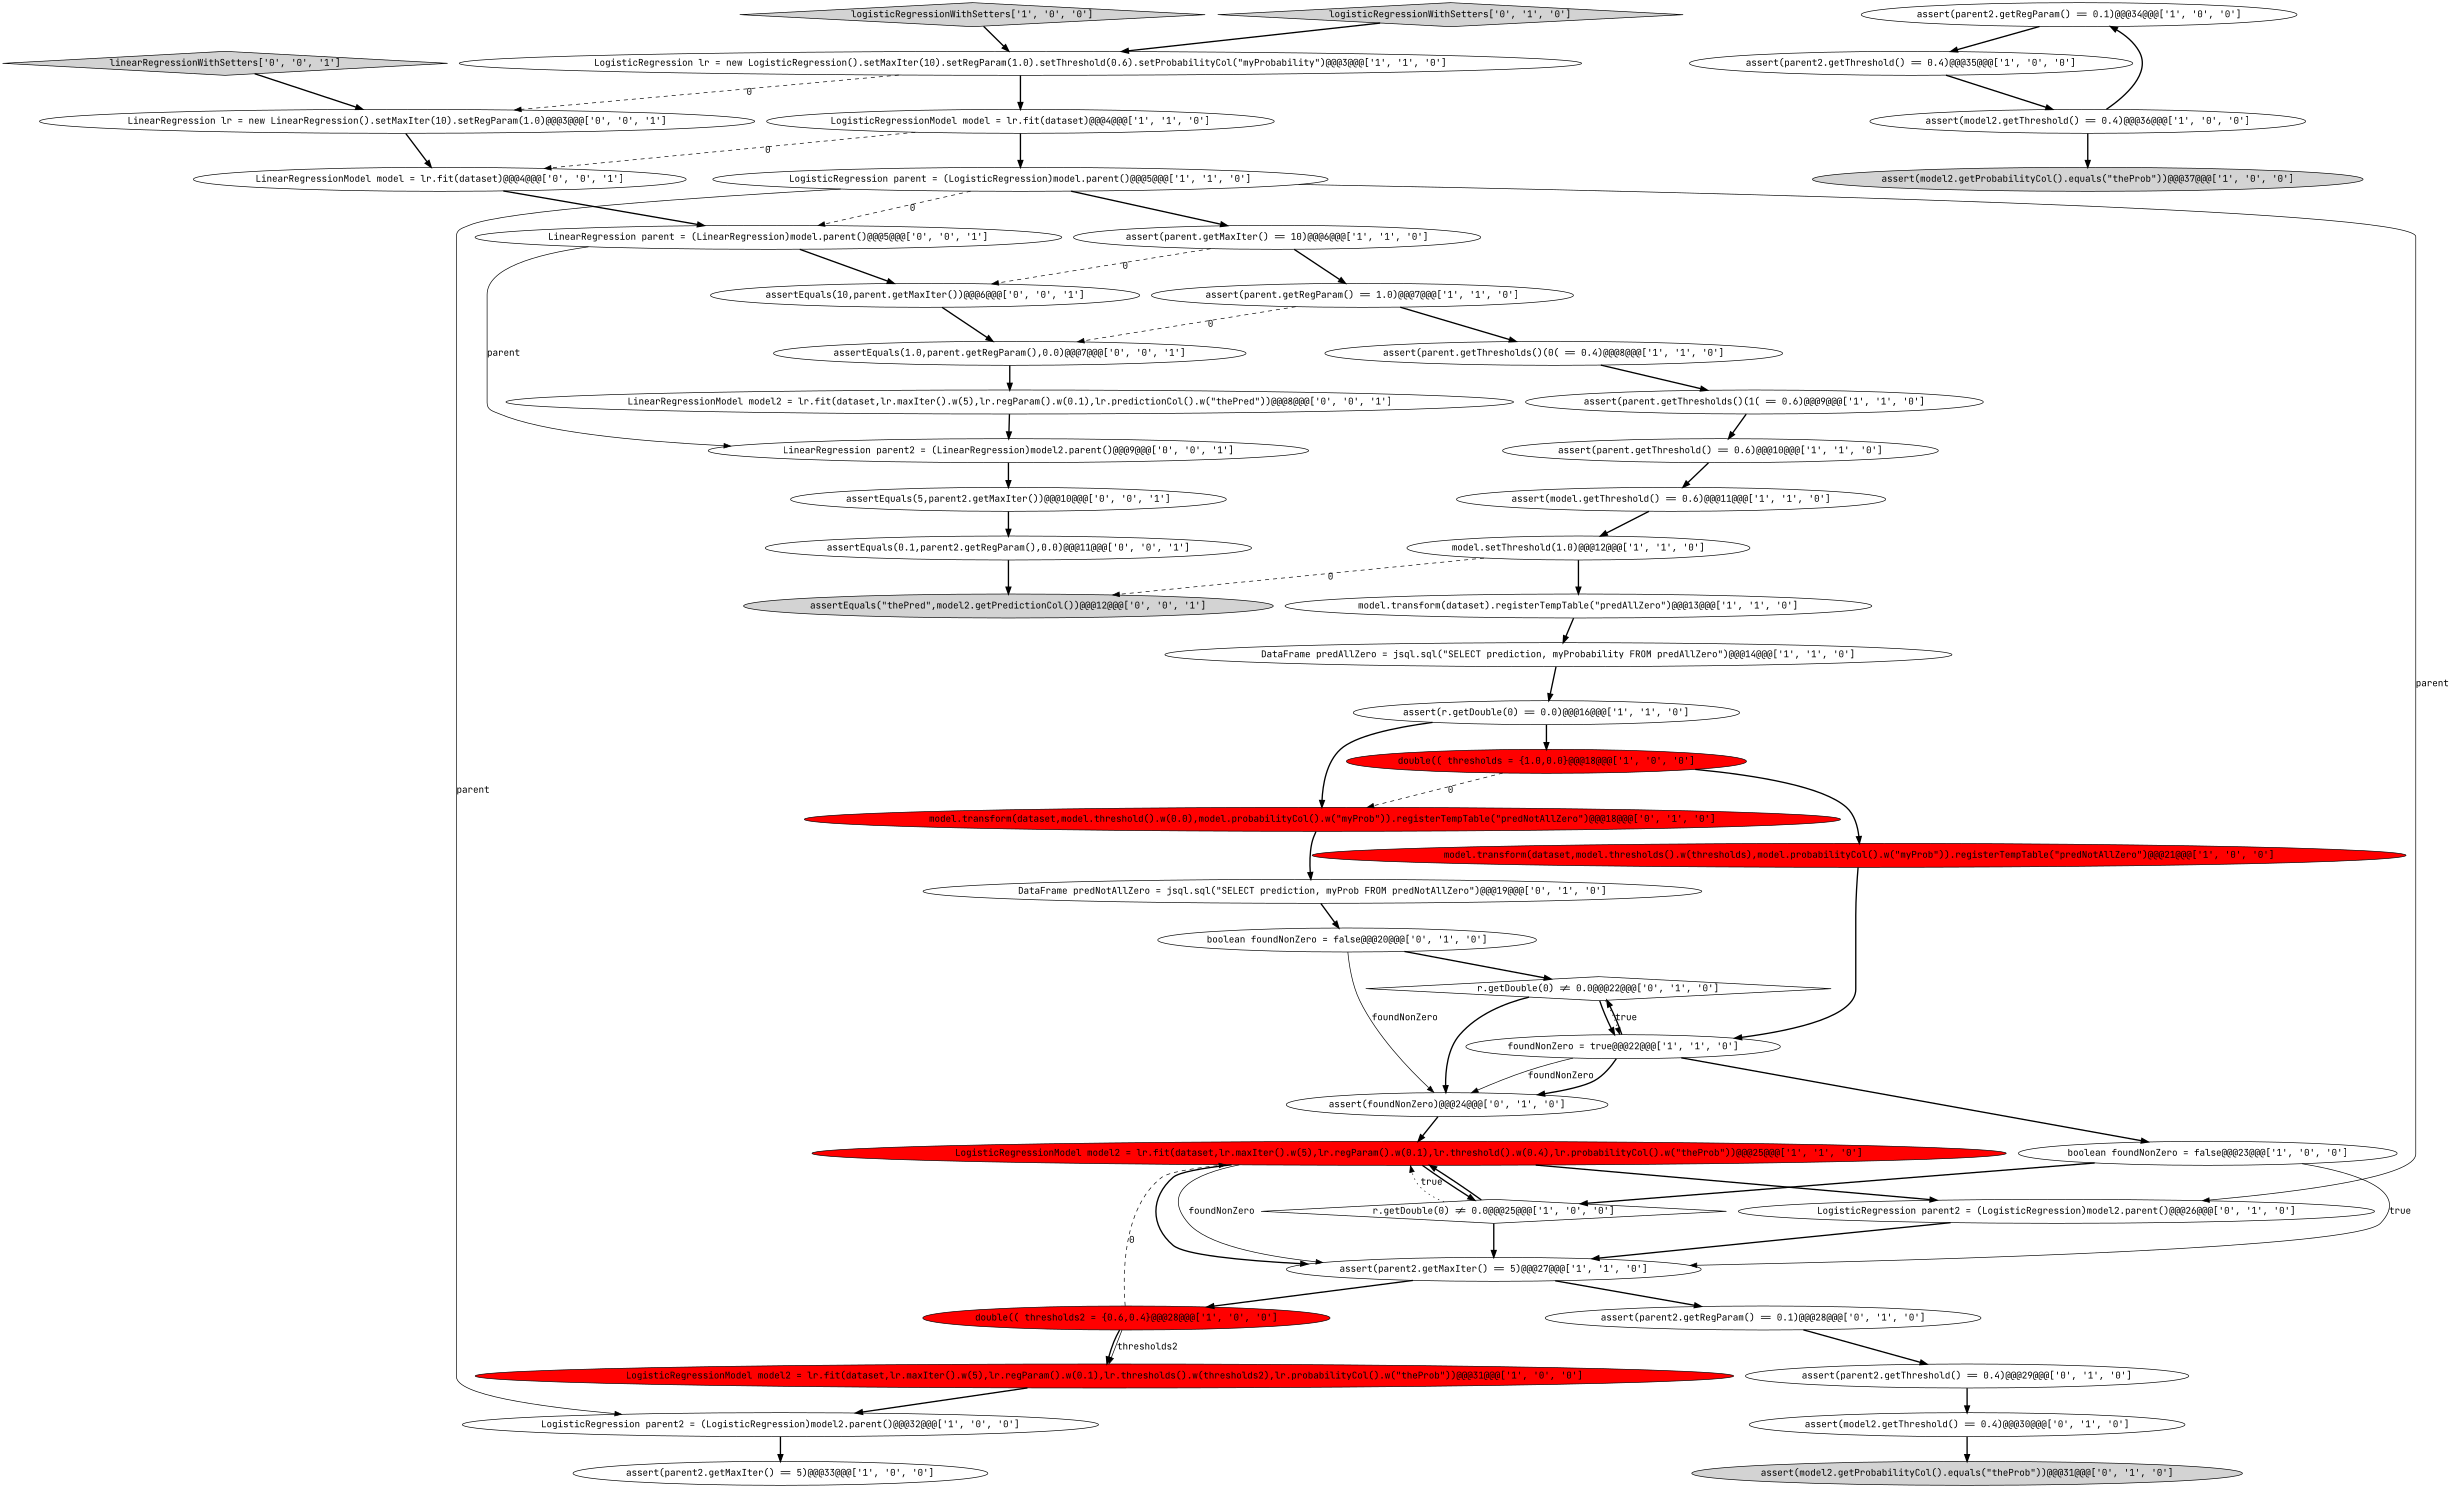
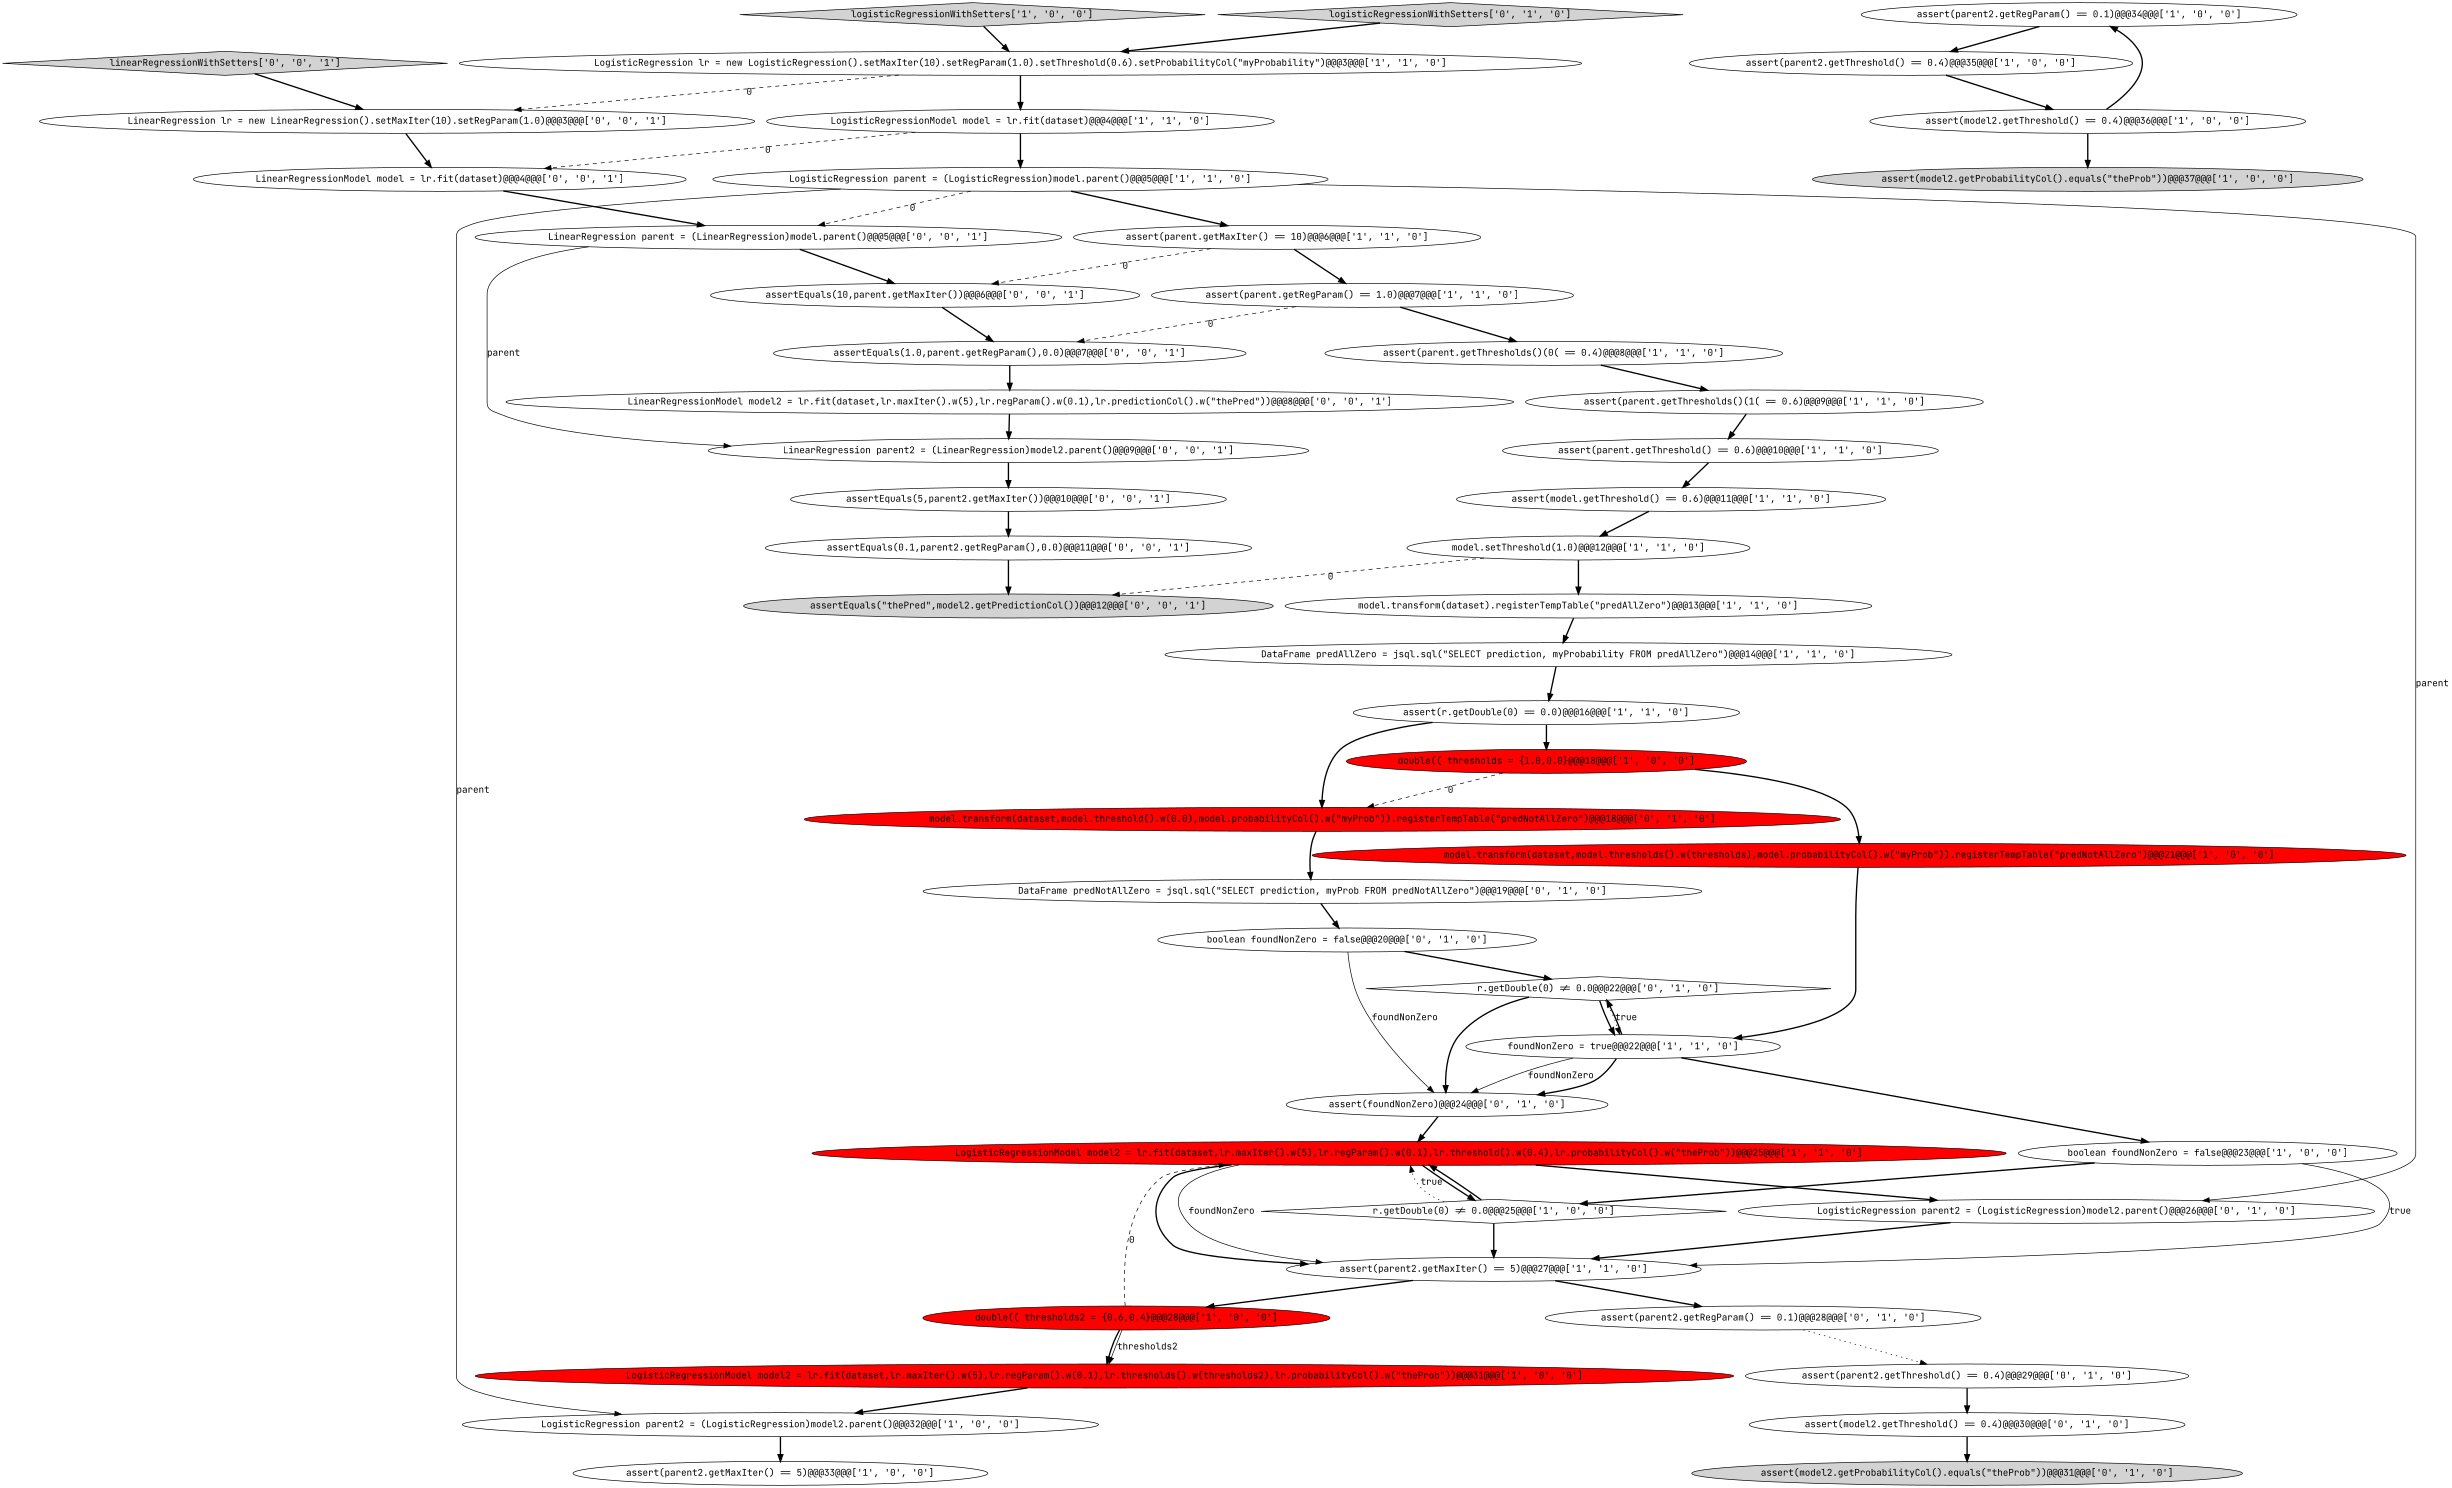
  digraph {
    fontname="JetBrains Mono"
    node [fillcolor=white fontname="JetBrains Mono" shape=ellipse style=filled]
    edge [fontname="JetBrains Mono" style=bold]
    n1 [fillcolor=red label="model.transform(dataset,model.threshold().w(0.0),model.probabilityCol().w(\"myProb\")).registerTempTable(\"predNotAllZero\")@@@18@@@['0', '1', '0']"]
    n2 [label="DataFrame predNotAllZero = jsql.sql(\"SELECT prediction, myProb FROM predNotAllZero\")@@@19@@@['0', '1', '0']"]
    n3 [label="boolean foundNonZero = false@@@20@@@['0', '1', '0']"]
    n4 [label="LogisticRegression parent = (LogisticRegression)model.parent()@@@5@@@['1', '1', '0']"]
    n5 [label="LogisticRegression parent2 = (LogisticRegression)model2.parent()@@@26@@@['0', '1', '0']"]
    n6 [label="assert(parent.getMaxIter() == 10)@@@6@@@['1', '1', '0']"]
    n7 [label="LinearRegression parent = (LinearRegression)model.parent()@@@5@@@['0', '0', '1']"]
    n8 [label="LogisticRegression parent2 = (LogisticRegression)model2.parent()@@@32@@@['1', '0', '0']"]
    n9 [label="assert(parent2.getMaxIter() == 5)@@@27@@@['1', '1', '0']"]
    n10 [label="assertEquals(10,parent.getMaxIter())@@@6@@@['0', '0', '1']"]
    n11 [label="assert(parent.getRegParam() == 1.0)@@@7@@@['1', '1', '0']"]
    n12 [label="LinearRegression parent2 = (LinearRegression)model2.parent()@@@9@@@['0', '0', '1']"]
    n13 [label="assert(parent2.getMaxIter() == 5)@@@33@@@['1', '0', '0']"]
    n14 [fillcolor=lightgray label="linearRegressionWithSetters['0', '0', '1']" shape=diamond]
    n15 [label="LinearRegression lr = new LinearRegression().setMaxIter(10).setRegParam(1.0)@@@3@@@['0', '0', '1']"]
    n16 [label="LinearRegressionModel model = lr.fit(dataset)@@@4@@@['0', '0', '1']"]
    n17 [fillcolor=red label="double(( thresholds2 = {0.6,0.4}@@@28@@@['1', '0', '0']"]
    n18 [label="assert(parent2.getRegParam() == 0.1)@@@28@@@['0', '1', '0']"]
    n19 [label="assert(parent2.getRegParam() == 0.1)@@@34@@@['1', '0', '0']"]
    n20 [label="assert(parent2.getThreshold() == 0.4)@@@35@@@['1', '0', '0']"]
    n21 [label="assert(model2.getThreshold() == 0.4)@@@36@@@['1', '0', '0']"]
    n22 [label="assertEquals(1.0,parent.getRegParam(),0.0)@@@7@@@['0', '0', '1']"]
    n23 [label="LinearRegressionModel model2 = lr.fit(dataset,lr.maxIter().w(5),lr.regParam().w(0.1),lr.predictionCol().w(\"thePred\"))@@@8@@@['0', '0', '1']"]
    n24 [fillcolor=red label="model.transform(dataset,model.thresholds().w(thresholds),model.probabilityCol().w(\"myProb\")).registerTempTable(\"predNotAllZero\")@@@21@@@['1', '0', '0']"]
    n25 [label="foundNonZero = true@@@22@@@['1', '1', '0']"]
    n26 [label="assert(foundNonZero)@@@24@@@['0', '1', '0']"]
    n27 [label="r.getDouble(0) != 0.0@@@22@@@['0', '1', '0']" shape=diamond]
    n28 [label="boolean foundNonZero = false@@@23@@@['1', '0', '0']"]
    n29 [fillcolor=lightgray label="logisticRegressionWithSetters['1', '0', '0']" shape=diamond]
    n30 [label="LogisticRegression lr = new LogisticRegression().setMaxIter(10).setRegParam(1.0).setThreshold(0.6).setProbabilityCol(\"myProbability\")@@@3@@@['1', '1', '0']"]
    n31 [label="LogisticRegressionModel model = lr.fit(dataset)@@@4@@@['1', '1', '0']"]
    n32 [label="model.transform(dataset).registerTempTable(\"predAllZero\")@@@13@@@['1', '1', '0']"]
    n33 [label="DataFrame predAllZero = jsql.sql(\"SELECT prediction, myProbability FROM predAllZero\")@@@14@@@['1', '1', '0']"]
    n34 [label="assert(r.getDouble(0) == 0.0)@@@16@@@['1', '1', '0']"]
    n35 [fillcolor=red label="LogisticRegressionModel model2 = lr.fit(dataset,lr.maxIter().w(5),lr.regParam().w(0.1),lr.threshold().w(0.4),lr.probabilityCol().w(\"theProb\"))@@@25@@@['1', '1', '0']"]
    n36 [label="r.getDouble(0) != 0.0@@@25@@@['1', '0', '0']" shape=diamond]
    n37 [label="assert(parent.getThresholds()(0( == 0.4)@@@8@@@['1', '1', '0']"]
    n38 [label="assert(parent.getThresholds()(1( == 0.6)@@@9@@@['1', '1', '0']"]
    n39 [label="assert(parent.getThreshold() == 0.6)@@@10@@@['1', '1', '0']"]
    n40 [label="assert(model.getThreshold() == 0.6)@@@11@@@['1', '1', '0']"]
    n41 [fillcolor=red label="LogisticRegressionModel model2 = lr.fit(dataset,lr.maxIter().w(5),lr.regParam().w(0.1),lr.thresholds().w(thresholds2),lr.probabilityCol().w(\"theProb\"))@@@31@@@['1', '0', '0']"]
    n42 [fillcolor=red label="double(( thresholds = {1.0,0.0}@@@18@@@['1', '0', '0']"]
    n43 [label="assert(parent2.getThreshold() == 0.4)@@@29@@@['0', '1', '0']"]
    n44 [label="assert(model2.getThreshold() == 0.4)@@@30@@@['0', '1', '0']"]
    n45 [label="assertEquals(5,parent2.getMaxIter())@@@10@@@['0', '0', '1']"]
    n46 [fillcolor=lightgray label="assertEquals(\"thePred\",model2.getPredictionCol())@@@12@@@['0', '0', '1']"]
    n47 [label="assertEquals(0.1,parent2.getRegParam(),0.0)@@@11@@@['0', '0', '1']"]
    n48 [fillcolor=lightgray label="assert(model2.getProbabilityCol().equals(\"theProb\"))@@@37@@@['1', '0', '0']"]
    n49 [fillcolor=lightgray label="assert(model2.getProbabilityCol().equals(\"theProb\"))@@@31@@@['0', '1', '0']"]
    n50 [fillcolor=lightgray label="logisticRegressionWithSetters['0', '1', '0']" shape=diamond]
    n51 [label="model.setThreshold(1.0)@@@12@@@['1', '1', '0']"]
    n1 -> n2
    n2 -> n3
    n3 -> n26 [label=foundNonZero style=solid]
    n3 -> n27
    n4 -> n5 [label=parent style=solid]
    n4 -> n6
    n4 -> n7 [label=0 style=dashed]
    n4 -> n8 [label=parent style=solid]
    n5 -> n9
    n6 -> n10 [label=0 style=dashed]
    n6 -> n11
    n7 -> n10
    n7 -> n12 [label=parent style=solid]
    n8 -> n13
    n9 -> n17
    n9 -> n18
    n10 -> n22
    n11 -> n22 [label=0 style=dashed]
    n11 -> n37
    n12 -> n45
    n14 -> n15
    n15 -> n16
    n16 -> n7
    n17 -> n35 [label=0 style=dashed]
    n17 -> n41
    n17 -> n41 [label=thresholds2 style=solid]
-   n18 -> n43
+   n18 -> n43 [style=dotted]
    n19 -> n20
    n20 -> n21
    n21 -> n19
    n21 -> n48
    n22 -> n23
    n23 -> n12
    n24 -> n25
    n25 -> n26 [label=foundNonZero style=solid]
    n25 -> n26
    n25 -> n27
    n25 -> n28
    n26 -> n35
    n27 -> n25 [label=true style=dotted]
    n27 -> n25
    n27 -> n26
    n28 -> n9 [label=true style=solid]
    n28 -> n36
    n29 -> n30
    n30 -> n15 [label=0 style=dashed]
    n30 -> n31
    n31 -> n4
    n31 -> n16 [label=0 style=dashed]
    n32 -> n33
    n33 -> n34
    n34 -> n1
    n34 -> n42
    n35 -> n5
    n35 -> n9
    n35 -> n9 [label=foundNonZero style=solid]
    n35 -> n36
    n36 -> n9
    n36 -> n35
    n36 -> n35 [label=true style=dotted]
    n37 -> n38
    n38 -> n39
    n39 -> n40
    n40 -> n51
    n41 -> n8
    n42 -> n1 [label=0 style=dashed]
    n42 -> n24
    n43 -> n44
    n44 -> n49
    n45 -> n47
    n47 -> n46
    n50 -> n30
    n51 -> n32
    n51 -> n46 [label=0 style=dashed]
  }
